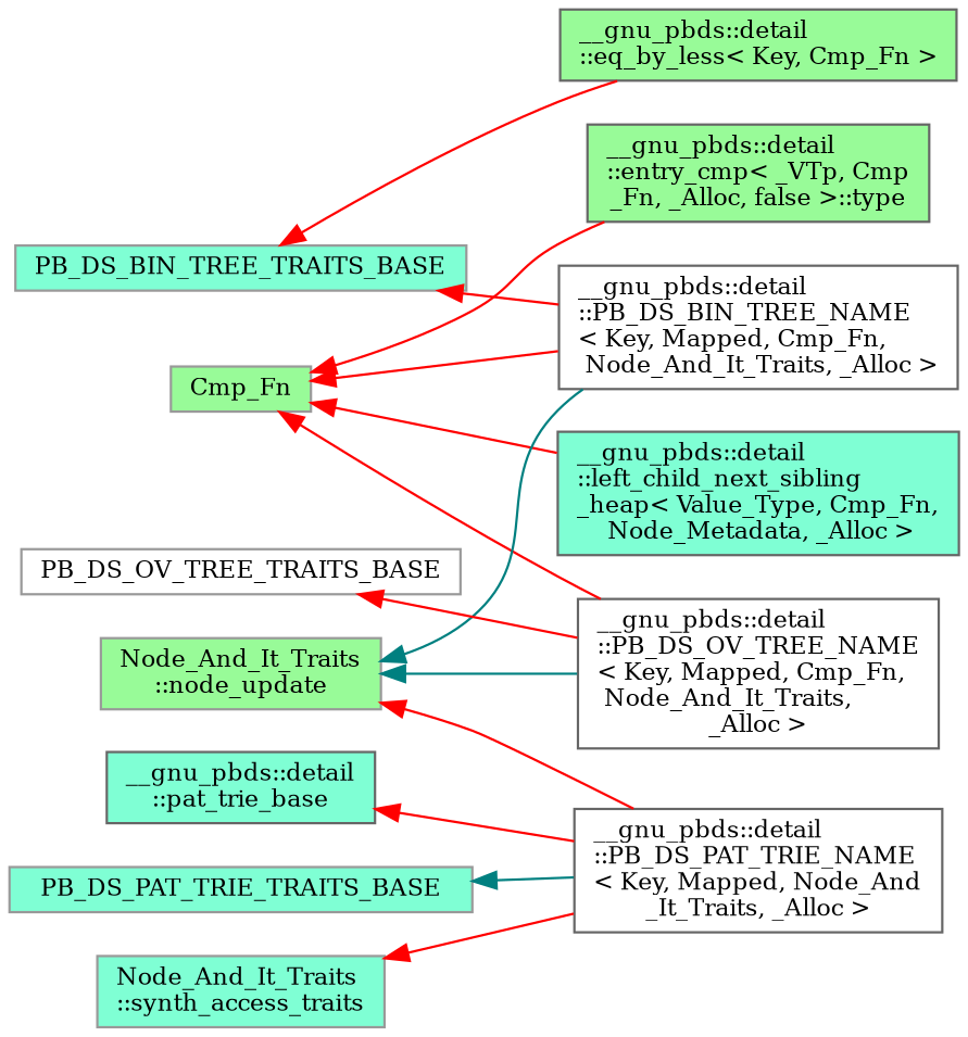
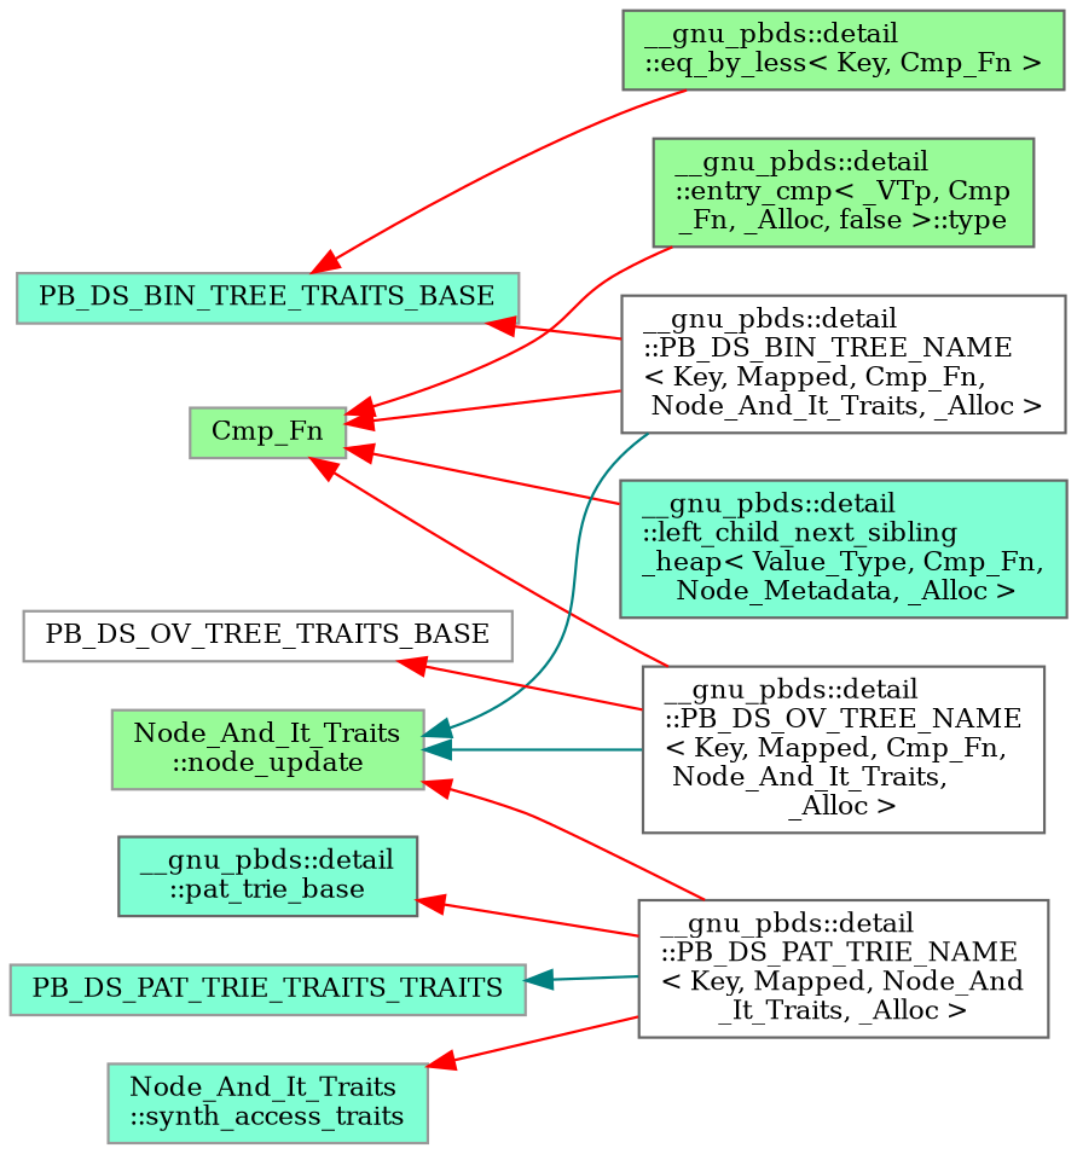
  digraph {
    fontname="DejaVu Serif"
    rankdir=LR
    node [color=grey40 fillcolor=aquamarine fontname="DejaVu Serif" fontsize=10 shape=box style=filled]
    edge [color=red dir=back fontname="DejaVu Serif" fontsize=10 labelfontname=Helvetica labelfontsize=10 style=solid]
    n1 [color=grey60 fillcolor=palegreen height=0.2 label=Cmp_Fn width=0.4]
    n2 [fillcolor=white height=0.2 label="__gnu_pbds::detail\l::PB_DS_BIN_TREE_NAME\l\< Key, Mapped, Cmp_Fn,\l Node_And_It_Traits, _Alloc \>" width=0.4]
    n3 [fillcolor=white height=0.2 label="__gnu_pbds::detail\l::PB_DS_OV_TREE_NAME\l\< Key, Mapped, Cmp_Fn,\l Node_And_It_Traits, \l_Alloc \>" width=0.4]
    n4 [fillcolor=palegreen height=0.2 label="__gnu_pbds::detail\l::entry_cmp\< _VTp, Cmp\l_Fn, _Alloc, false \>::type" width=0.4]
    n5 [height=0.2 label="__gnu_pbds::detail\l::left_child_next_sibling\l_heap\< Value_Type, Cmp_Fn,\l Node_Metadata, _Alloc \>" width=0.4]
    n6 [fillcolor=palegreen height=0.2 label="__gnu_pbds::detail\l::eq_by_less\< Key, Cmp_Fn \>" width=0.4]
    n7 [color=grey60 fillcolor=palegreen height=0.2 label="Node_And_It_Traits\l::node_update" width=0.4]
    n8 [fillcolor=white height=0.2 label="__gnu_pbds::detail\l::PB_DS_PAT_TRIE_NAME\l\< Key, Mapped, Node_And\l_It_Traits, _Alloc \>" width=0.4]
    n9 [height=0.2 label="__gnu_pbds::detail\l::pat_trie_base" width=0.4]
    n10 [color=grey60 height=0.2 label=PB_DS_BIN_TREE_TRAITS_BASE width=0.4]
    n11 [color=grey60 fillcolor=white height=0.2 label=PB_DS_OV_TREE_TRAITS_BASE width=0.4]
-   n12 [color=grey60 height=0.2 label=PB_DS_PAT_TRIE_TRAITS_BASE width=0.4]
+   n12 [color=grey60 height=0.2 label=PB_DS_PAT_TRIE_TRAITS_TRAITS width=0.4]
    n13 [color=grey60 height=0.2 label="Node_And_It_Traits\l::synth_access_traits" width=0.4]
    n1 -> n2
    n1 -> n3
    n1 -> n4
    n1 -> n5
    n7 -> n2 [color=teal]
    n7 -> n3 [color=teal]
    n7 -> n8
    n9 -> n8
    n10 -> n2
    n10 -> n6
    n11 -> n3
    n12 -> n8 [color=teal]
    n13 -> n8
  }
